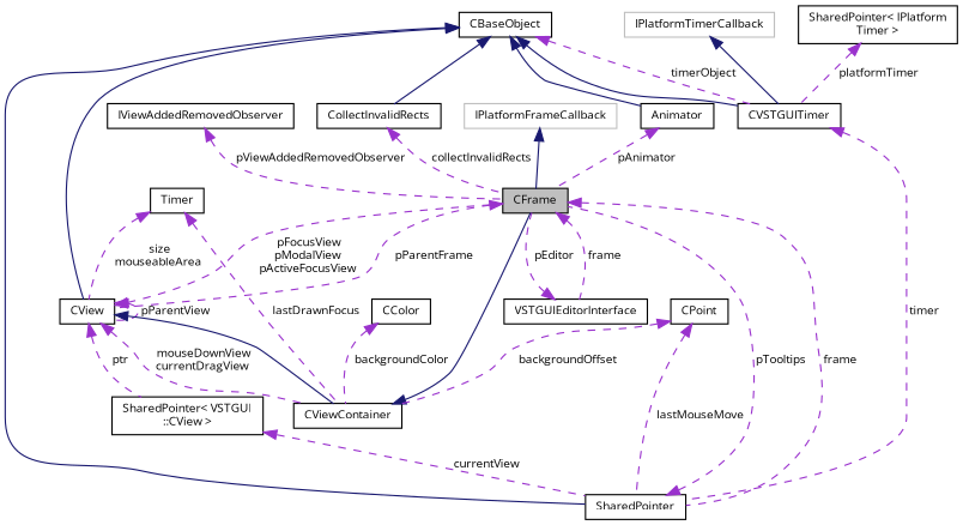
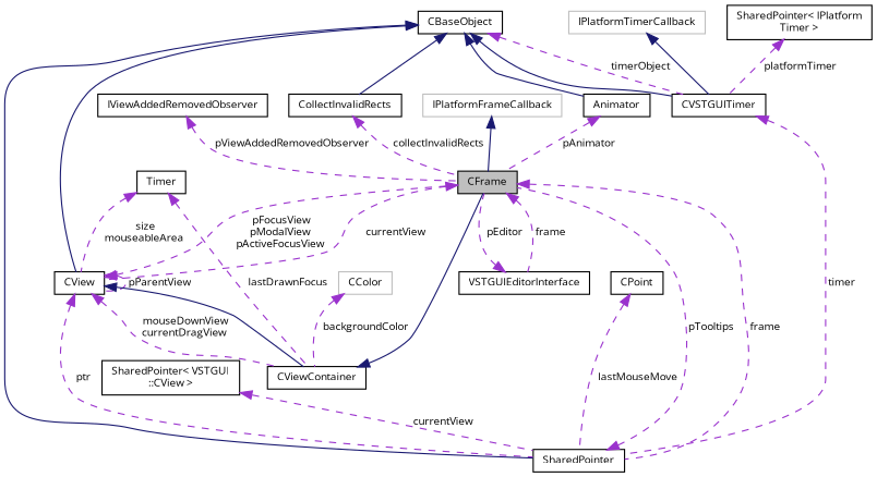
  digraph {
    fontname="Open Sans"
    rankdir=TB
    node [color=black fontname="Open Sans" fontsize=9 shape=record]
    edge [color=darkorchid3 dir=back fontname="Open Sans" fontsize=9 labelfontname=Arial labelfontsize=9 style=dashed]
    n1 [fillcolor=grey75 fontcolor=black height=0.2 label=CFrame style=filled width=0.4]
    n2 [height=0.2 label=CView width=0.4]
    n3 [height=0.2 label=SharedPointer width=0.4]
    n4 [height=0.2 label=VSTGUIEditorInterface width=0.4]
    n5 [height=0.2 label=CViewContainer width=0.4]
    n6 [height=0.2 label="SharedPointer\< VSTGUI\l::CView \>" width=0.4]
    n7 [height=0.2 label=CBaseObject width=0.4]
    n8 [height=0.2 label=CollectInvalidRects width=0.4]
    n9 [height=0.2 label=Animator width=0.4]
    n10 [height=0.2 label=CVSTGUITimer width=0.4]
    n11 [height=0.2 label=Timer width=0.4]
    n12 [height=0.2 label=CPoint width=0.4]
-   n13 [height=0.2 label=CColor width=0.4]
+   n13 [color=grey75 height=0.2 label=CColor width=0.4]
    n14 [color=grey75 height=0.2 label=IPlatformFrameCallback width=0.4]
    n15 [height=0.2 label=IViewAddedRemovedObserver width=0.4]
    n16 [color=grey75 height=0.2 label=IPlatformTimerCallback width=0.4]
    n17 [height=0.2 label="SharedPointer\< IPlatform\lTimer \>" width=0.4]
-   n1 -> n2 [label=" pParentFrame"]
+   n1 -> n2 [label=" currentView"]
    n1 -> n3 [label=" frame"]
    n1 -> n4 [label=" frame"]
    n2 -> n1 [label=" pFocusView\npModalView\npActiveFocusView"]
    n2 -> n2 [label=" pParentView"]
    n2 -> n5 [color=midnightblue style=solid]
    n2 -> n5 [label=" mouseDownView\ncurrentDragView"]
-   n2 -> n6 [label=" ptr"]
+   n2 -> n3 [label=" ptr"]
    n3 -> n1 [label=" pTooltips"]
    n4 -> n1 [label=" pEditor"]
    n5 -> n1 [color=midnightblue style=solid]
    n6 -> n3 [label=" currentView"]
    n7 -> n2 [color=midnightblue style=solid]
    n7 -> n3 [color=midnightblue style=solid]
    n7 -> n8 [color=midnightblue style=solid]
    n7 -> n9 [color=midnightblue style=solid]
    n7 -> n10 [color=midnightblue style=solid]
    n7 -> n10 [label=" timerObject"]
    n8 -> n1 [label=" collectInvalidRects"]
    n9 -> n1 [label=" pAnimator"]
    n10 -> n3 [label=" timer"]
    n11 -> n2 [label=" size\nmouseableArea"]
    n11 -> n5 [label=" lastDrawnFocus"]
    n12 -> n3 [label=" lastMouseMove"]
-   n12 -> n5 [label=" backgroundOffset"]
    n13 -> n5 [label=" backgroundColor"]
    n14 -> n1 [color=midnightblue style=solid]
    n15 -> n1 [label=" pViewAddedRemovedObserver"]
    n16 -> n10 [color=midnightblue style=solid]
    n17 -> n10 [label=" platformTimer"]
  }
